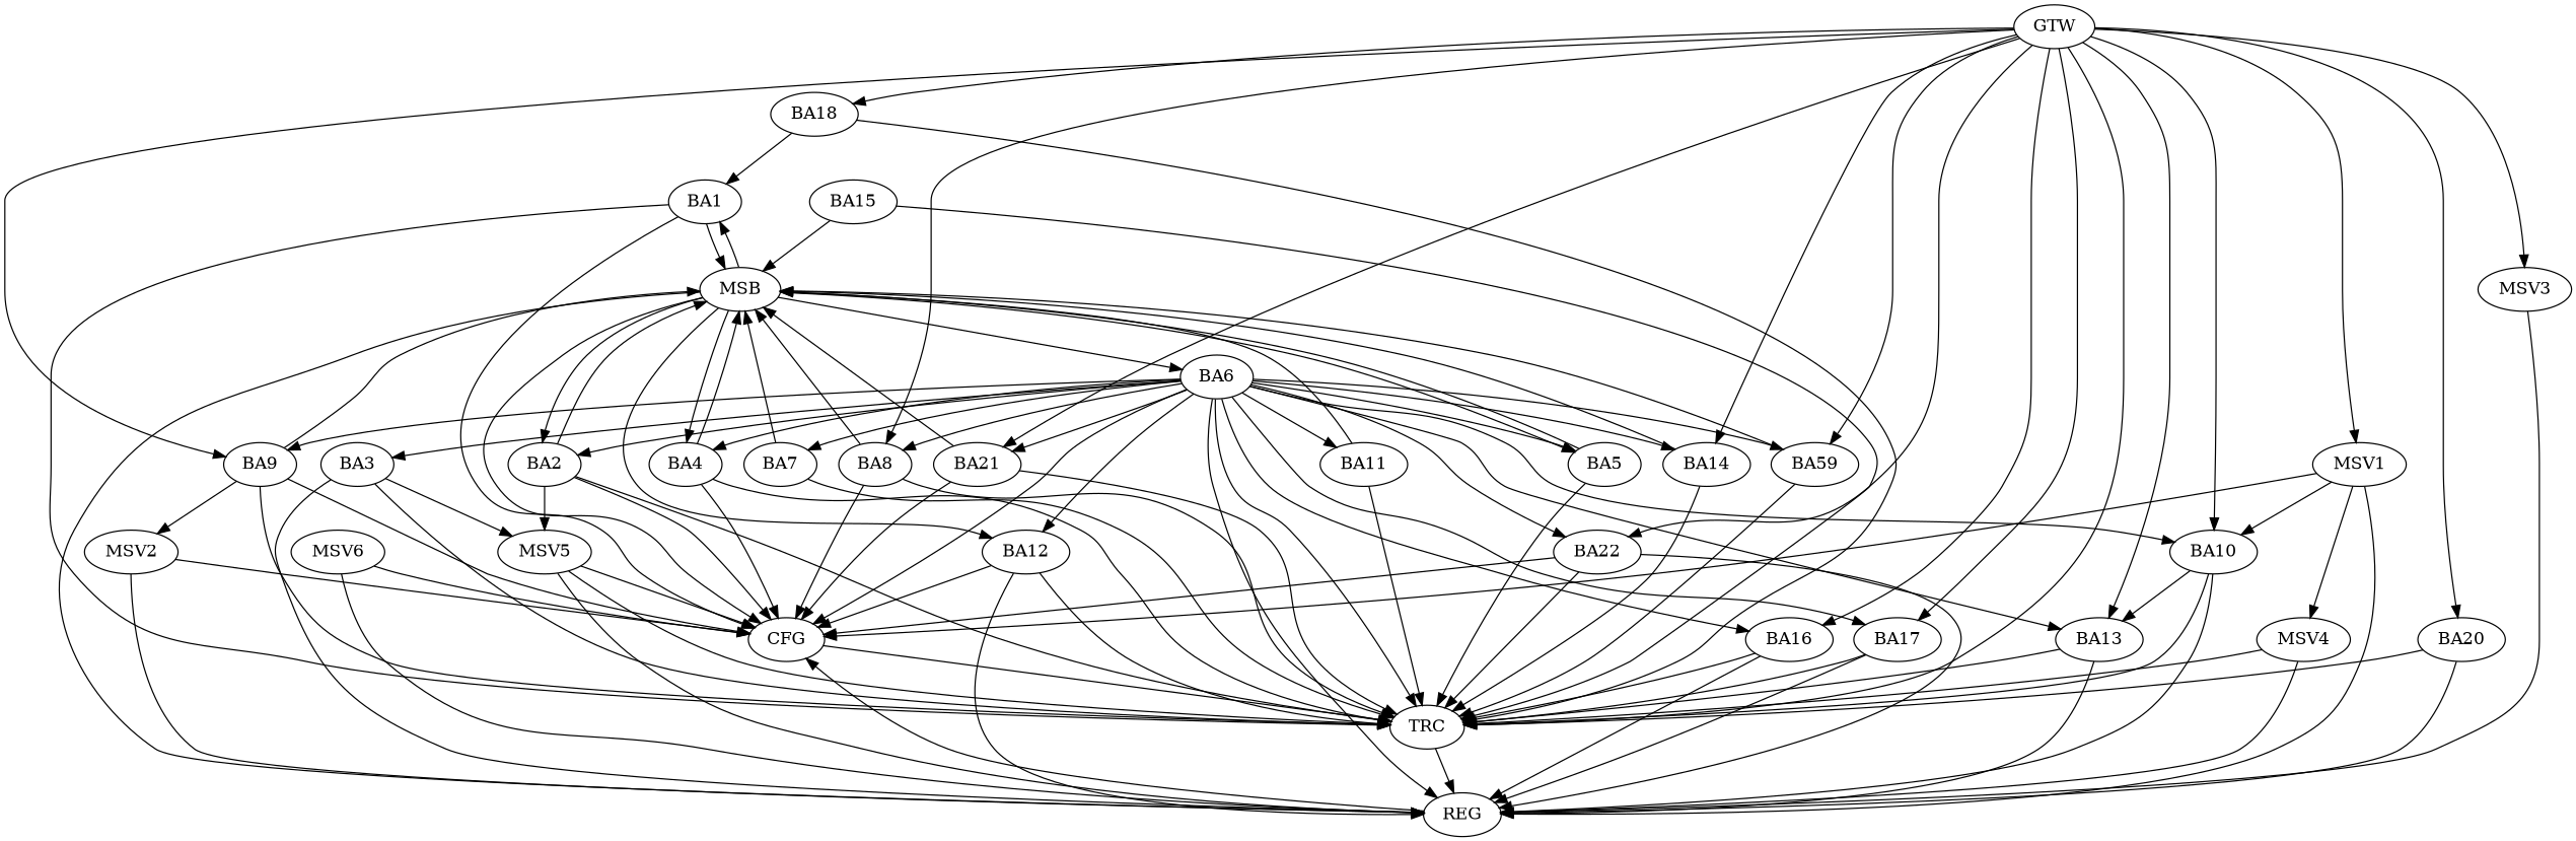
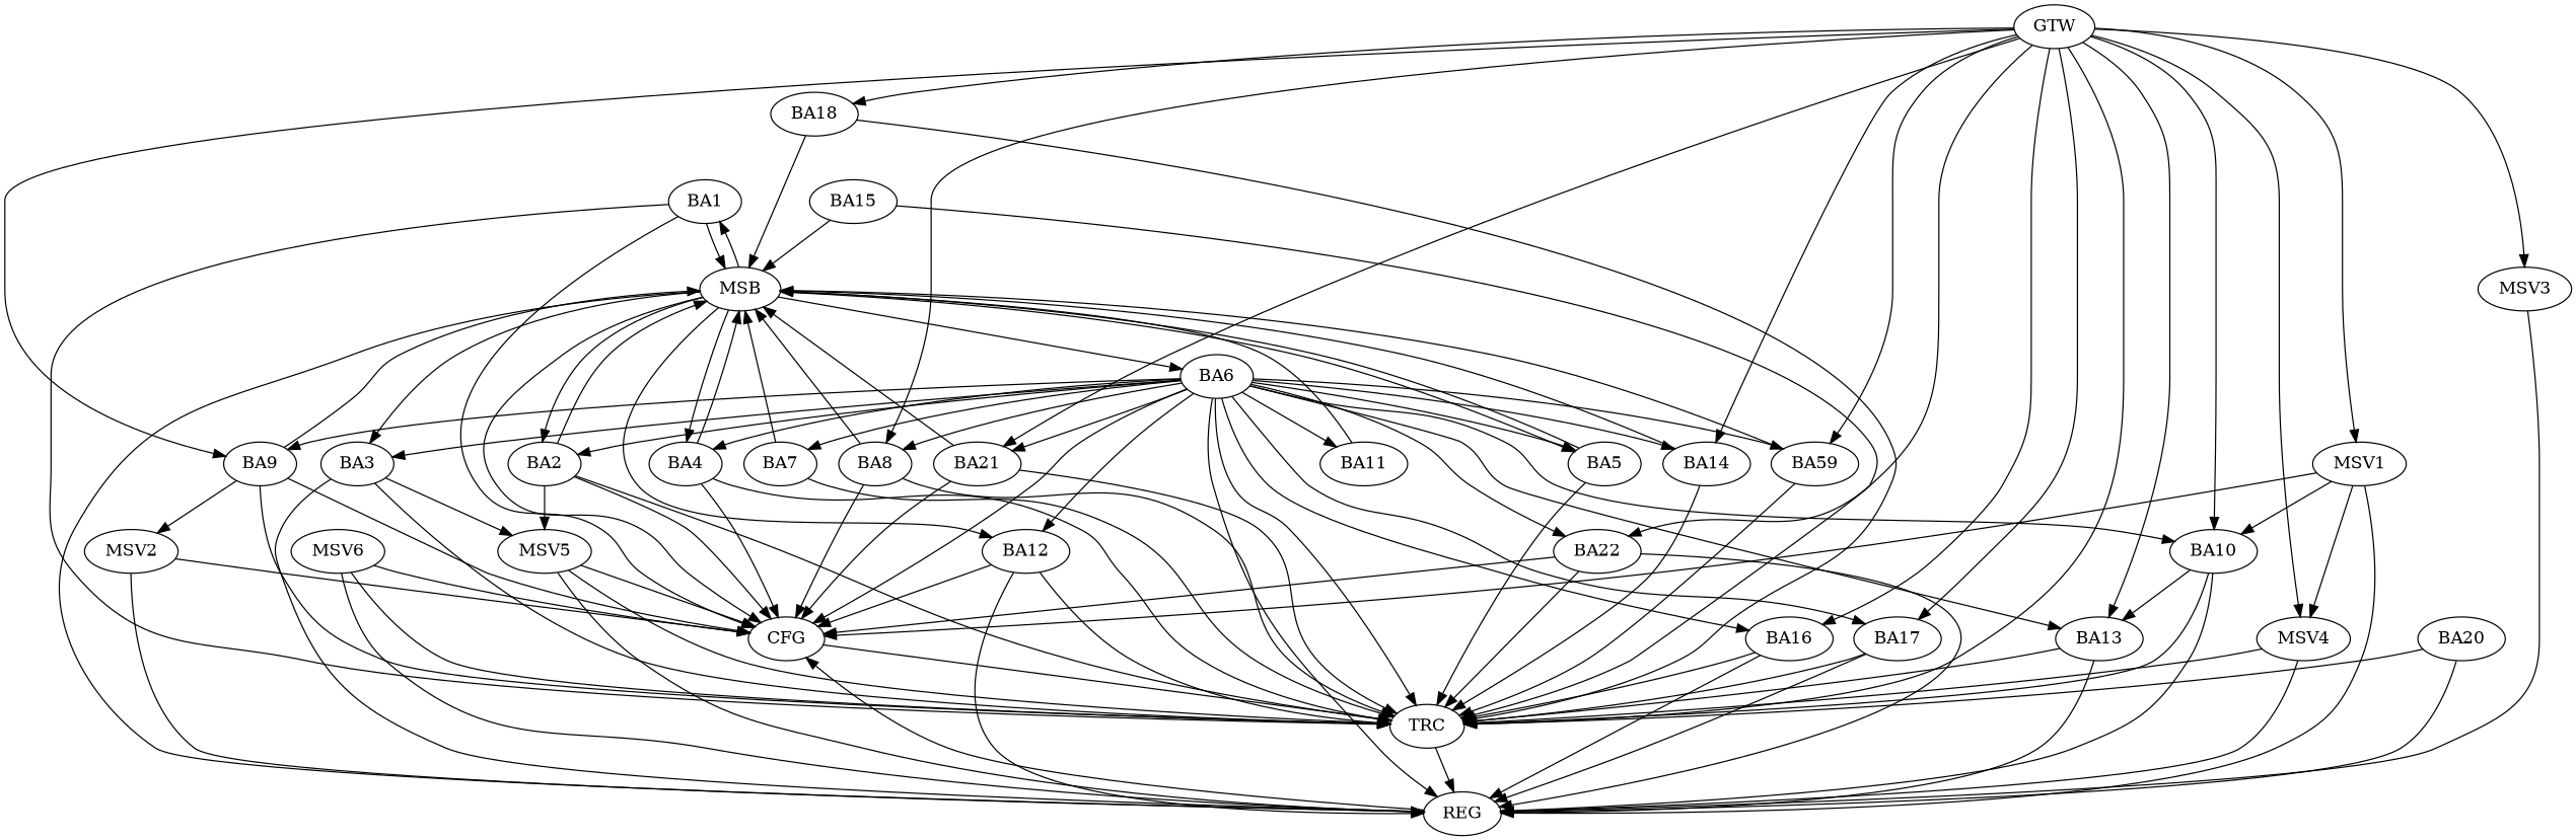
  strict digraph {
    n1 [label=BA1]
    n2 [label=MSB]
    n3 [label=CFG]
    n4 [label=TRC]
    n5 [label=BA2]
    n6 [label=BA3]
    n7 [label=REG]
    n8 [label=BA4]
    n9 [label=BA5]
    n10 [label=BA6]
    n11 [label=BA12]
    n12 [label=MSV5]
    n13 [label=MSV6]
    n14 [label=BA7]
    n15 [label=BA8]
    n16 [label=BA9]
    n17 [label=BA10]
    n18 [label=BA11]
    n19 [label=BA13]
    n20 [label=BA14]
    n21 [label=BA16]
    n22 [label=BA17]
    n23 [label=BA59]
    n24 [label=BA21]
    n25 [label=BA22]
    n26 [label=MSV2]
    n27 [label=BA15]
    n28 [label=BA18]
    n29 [label=BA20]
    n30 [label=GTW]
    n31 [label=MSV1]
    n32 [label=MSV3]
    n33 [label=MSV4]
    n1 -> n2
    n1 -> n3
    n1 -> n4
    n2 -> n1
    n2 -> n3
    n2 -> n5
+   n2 -> n6
    n2 -> n7
    n2 -> n8
    n2 -> n9
    n2 -> n10
    n2 -> n11
    n3 -> n4
    n4 -> n7
    n5 -> n2
    n5 -> n3
    n5 -> n4
    n5 -> n12
    n6 -> n4
    n6 -> n7
    n6 -> n12
    n7 -> n3
    n8 -> n2
    n8 -> n3
    n8 -> n4
    n9 -> n2
    n9 -> n4
    n10 -> n3
    n10 -> n4
    n10 -> n5
    n10 -> n6
    n10 -> n7
    n10 -> n8
    n10 -> n9
    n10 -> n11
    n10 -> n14
    n10 -> n15
    n10 -> n16
    n10 -> n17
    n10 -> n18
    n10 -> n19
    n10 -> n20
    n10 -> n21
    n10 -> n22
    n10 -> n23
    n10 -> n24
    n10 -> n25
    n11 -> n3
    n11 -> n4
    n11 -> n7
    n12 -> n3
    n12 -> n4
    n12 -> n7
    n13 -> n3
    n13 -> n7
    n14 -> n2
    n14 -> n4
    n15 -> n2
    n15 -> n3
    n15 -> n4
    n16 -> n2
    n16 -> n3
    n16 -> n4
    n16 -> n26
    n17 -> n4
    n17 -> n7
    n17 -> n19
    n18 -> n2
-   n18 -> n4
+   n13 -> n4
    n19 -> n4
    n19 -> n7
    n20 -> n2
    n20 -> n4
    n21 -> n4
    n21 -> n7
    n22 -> n4
    n22 -> n7
    n23 -> n2
    n23 -> n4
    n24 -> n2
    n24 -> n3
    n24 -> n4
    n25 -> n3
    n25 -> n4
    n25 -> n7
    n26 -> n3
    n26 -> n7
    n27 -> n2
    n27 -> n4
-   n28 -> n1
+   n28 -> n2
    n28 -> n4
    n29 -> n4
    n29 -> n7
    n30 -> n4
    n30 -> n15
    n30 -> n16
    n30 -> n17
    n30 -> n19
    n30 -> n20
    n30 -> n21
    n30 -> n22
    n30 -> n23
    n30 -> n24
    n30 -> n25
    n30 -> n28
-   n30 -> n29
+   n30 -> n33
    n30 -> n31
    n30 -> n32
    n31 -> n3
    n31 -> n7
    n31 -> n17
    n31 -> n33
    n32 -> n7
    n33 -> n4
    n33 -> n7
  }
